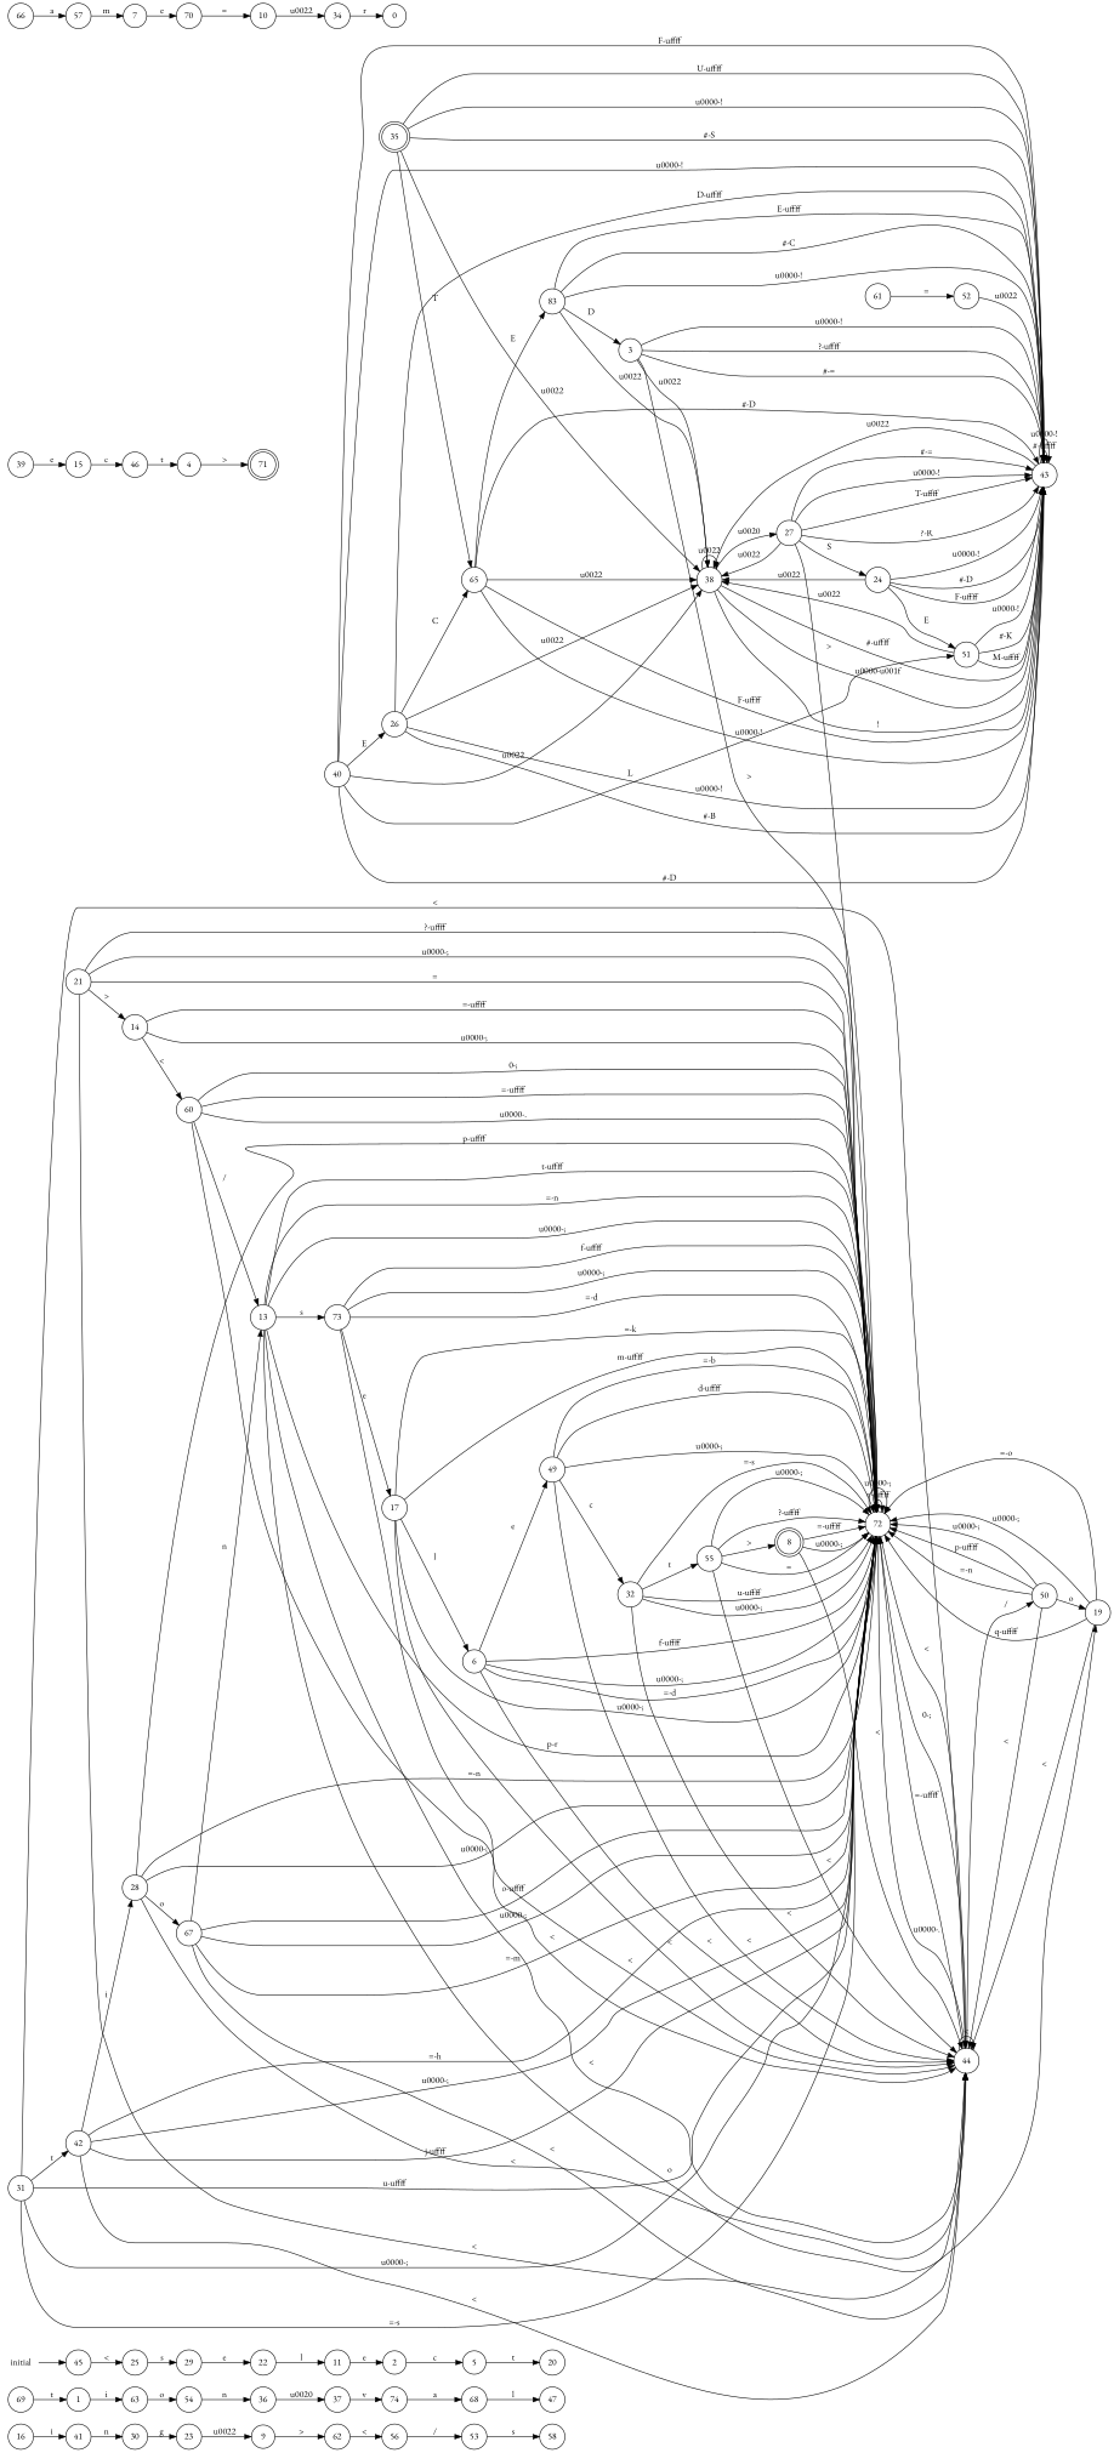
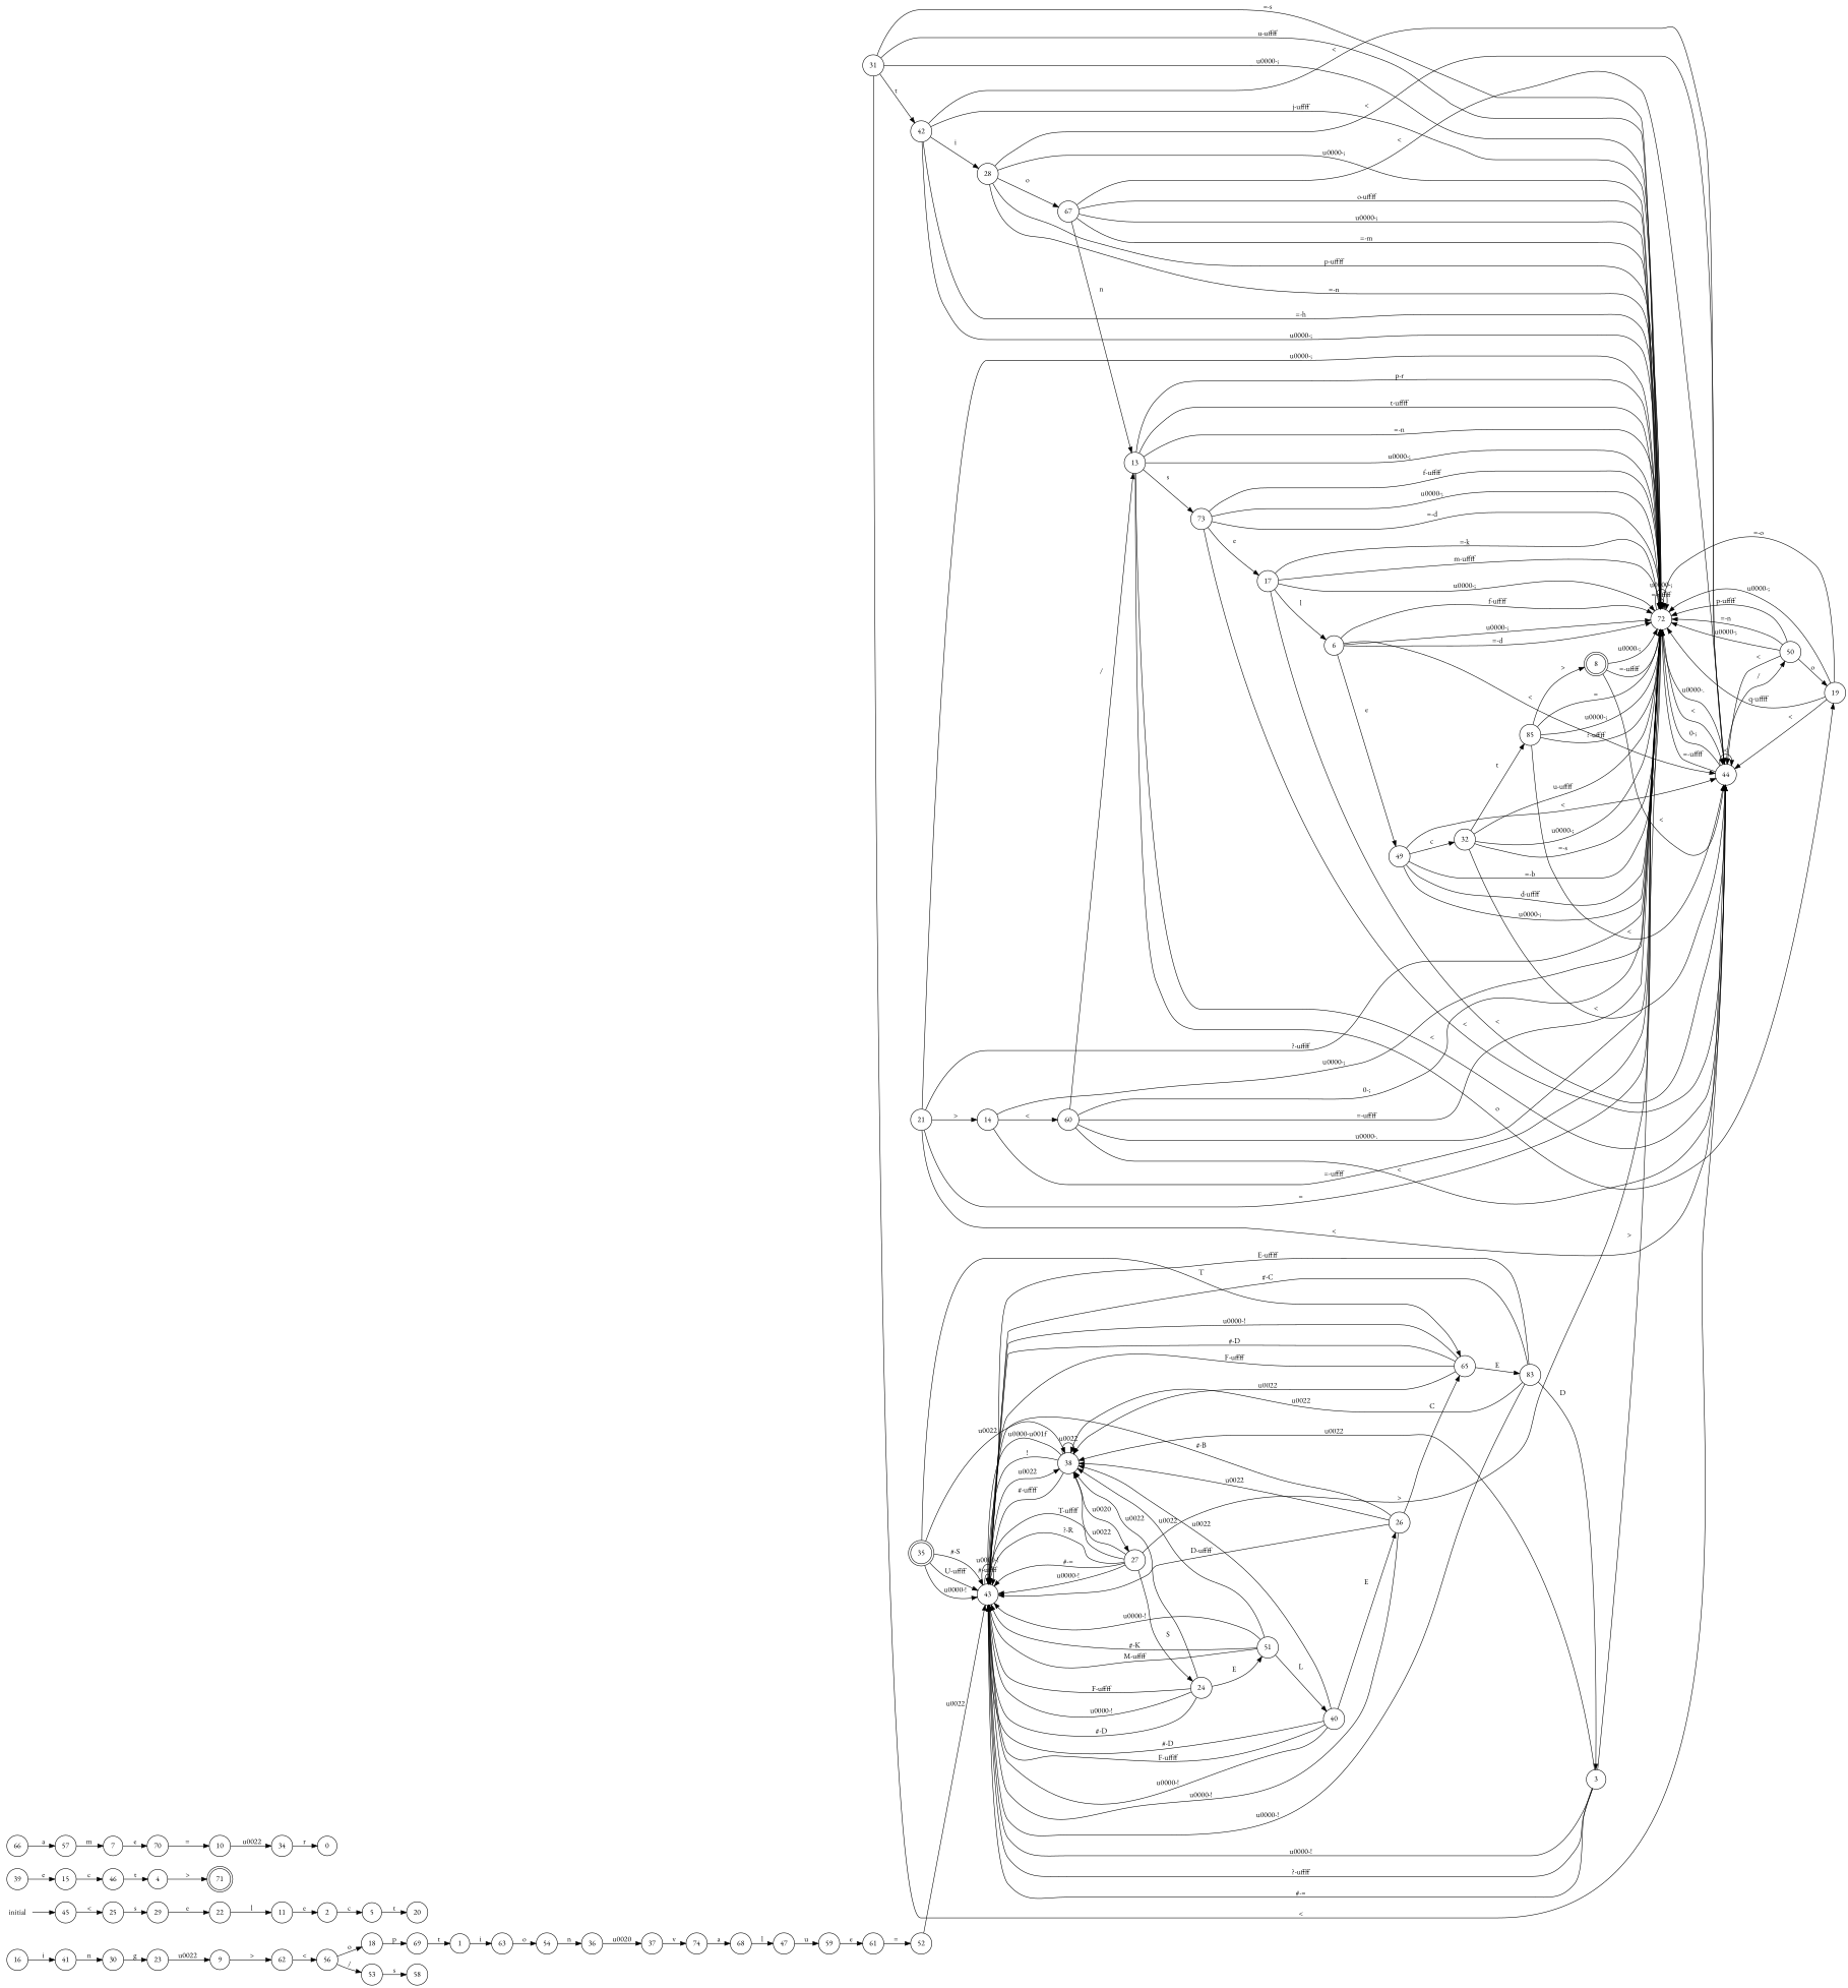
  digraph {
    fontname="EB Garamond"
    rankdir=LR
    node [fontname="EB Garamond" shape=circle]
    edge [fontname="EB Garamond"]
    16
    41
    1
    63
    54
    36
    2
    5
    20
    3
    38
    43
    72
    27
    44
    24
    50
    71 [shape=doublecircle]
    4
    6
    49
    32
-   55
+   55 [label=85]
    19
    7
    70
    10
    34
    8 [shape=doublecircle]
    9
    62
    56
+   18
    53
    0
    11
    39
    15
    46
    13
    73
    17
    31
    42
    14
    60
    30
    23
    69
    28
    66
    57
    21
    22
    51
    40
    26
    25
    29
    65
    35 [shape=doublecircle]
    n62 [label=83]
    67
    37
    74
    68
    47
    45
    initial [shape=plaintext]
+   59
    61
    52
    58
    16 -> 41 [label=i]
    41 -> 30 [label=n]
    1 -> 63 [label=i]
    63 -> 54 [label=o]
    54 -> 36 [label=n]
    36 -> 37 [label="\u0020"]
    2 -> 5 [label=c]
    5 -> 20 [label=t]
    3 -> 38 [label="\u0022"]
    3 -> 43 [label="#-="]
    3 -> 43 [label="\u0000-!"]
    3 -> 43 [label="?-\uffff"]
    3 -> 72 [label=">"]
    38 -> 38 [label="\u0022"]
    38 -> 43 [label="#-\uffff"]
    38 -> 43 [label="\u0000-\u001f"]
    38 -> 43 [label="!"]
    38 -> 27 [label="\u0020"]
    43 -> 38 [label="\u0022"]
    43 -> 43 [label="#-\uffff"]
    43 -> 43 [label="\u0000-!"]
    72 -> 72 [label="=-\uffff"]
    72 -> 72 [label="\u0000-;"]
    72 -> 44 [label="<"]
    27 -> 38 [label="\u0022"]
    27 -> 43 [label="?-R"]
    27 -> 43 [label="#-="]
    27 -> 43 [label="\u0000-!"]
    27 -> 43 [label="T-\uffff"]
    27 -> 72 [label=">"]
    27 -> 24 [label=S]
    44 -> 72 [label="0-;"]
    44 -> 72 [label="=-\uffff"]
    44 -> 72 [label="\u0000-."]
    44 -> 44 [label="<"]
    44 -> 50 [label="/"]
    24 -> 38 [label="\u0022"]
    24 -> 43 [label="#-D"]
    24 -> 43 [label="F-\uffff"]
    24 -> 43 [label="\u0000-!"]
    24 -> 51 [label=E]
    50 -> 72 [label="p-\uffff"]
    50 -> 72 [label="=-n"]
    50 -> 72 [label="\u0000-;"]
    50 -> 44 [label="<"]
    50 -> 19 [label=o]
    4 -> 71 [label=">"]
    6 -> 72 [label="f-\uffff"]
    6 -> 72 [label="\u0000-;"]
    6 -> 72 [label="=-d"]
    6 -> 44 [label="<"]
    6 -> 49 [label=e]
    49 -> 72 [label="=-b"]
    49 -> 72 [label="d-\uffff"]
    49 -> 72 [label="\u0000-;"]
    49 -> 44 [label="<"]
    49 -> 32 [label=c]
    32 -> 72 [label="u-\uffff"]
    32 -> 72 [label="\u0000-;"]
    32 -> 72 [label="=-s"]
    32 -> 44 [label="<"]
    32 -> 55 [label=t]
    55 -> 72 [label="="]
    55 -> 72 [label="\u0000-;"]
    55 -> 72 [label="?-\uffff"]
    55 -> 44 [label="<"]
    55 -> 8 [label=">"]
    19 -> 72 [label="q-\uffff"]
    19 -> 72 [label="=-o"]
    19 -> 72 [label="\u0000-;"]
    19 -> 44 [label="<"]
    7 -> 70 [label=e]
    70 -> 10 [label="="]
    10 -> 34 [label="\u0022"]
    34 -> 0 [label=r]
    8 -> 72 [label="=-\uffff"]
    8 -> 72 [label="\u0000-;"]
    8 -> 44 [label="<"]
    9 -> 62 [label=">"]
    62 -> 56 [label="<"]
+   56 -> 18 [label=o]
    56 -> 53 [label="/"]
+   18 -> 69 [label=p]
    53 -> 58 [label=s]
    11 -> 2 [label=e]
    39 -> 15 [label=e]
    15 -> 46 [label=c]
    46 -> 4 [label=t]
    13 -> 72 [label="p-r"]
    13 -> 72 [label="t-\uffff"]
    13 -> 72 [label="=-n"]
    13 -> 72 [label="\u0000-;"]
    13 -> 44 [label="<"]
    13 -> 19 [label=o]
    13 -> 73 [label=s]
    73 -> 72 [label="f-\uffff"]
    73 -> 72 [label="\u0000-;"]
    73 -> 72 [label="=-d"]
    73 -> 44 [label="<"]
    73 -> 17 [label=e]
    17 -> 72 [label="=-k"]
    17 -> 72 [label="m-\uffff"]
    17 -> 72 [label="\u0000-;"]
    17 -> 44 [label="<"]
    17 -> 6 [label=l]
    31 -> 72 [label="u-\uffff"]
    31 -> 72 [label="\u0000-;"]
    31 -> 72 [label="=-s"]
    31 -> 44 [label="<"]
    31 -> 42 [label=t]
    42 -> 72 [label="=-h"]
    42 -> 72 [label="\u0000-;"]
    42 -> 72 [label="j-\uffff"]
    42 -> 44 [label="<"]
    42 -> 28 [label=i]
    14 -> 72 [label="=-\uffff"]
    14 -> 72 [label="\u0000-;"]
    14 -> 60 [label="<"]
    60 -> 72 [label="0-;"]
    60 -> 72 [label="=-\uffff"]
    60 -> 72 [label="\u0000-."]
    60 -> 44 [label="<"]
    60 -> 13 [label="/"]
    30 -> 23 [label=g]
    23 -> 9 [label="\u0022"]
    69 -> 1 [label=t]
    28 -> 72 [label="p-\uffff"]
    28 -> 72 [label="=-n"]
    28 -> 72 [label="\u0000-;"]
    28 -> 44 [label="<"]
    28 -> 67 [label=o]
    66 -> 57 [label=a]
    57 -> 7 [label=m]
    21 -> 72 [label="="]
    21 -> 72 [label="\u0000-;"]
    21 -> 72 [label="?-\uffff"]
    21 -> 44 [label="<"]
    21 -> 14 [label=">"]
    22 -> 11 [label=l]
    51 -> 38 [label="\u0022"]
    51 -> 43 [label="\u0000-!"]
    51 -> 43 [label="#-K"]
    51 -> 43 [label="M-\uffff"]
-   40 -> 51 [label=L]
+   51 -> 40 [label=L]
    40 -> 38 [label="\u0022"]
    40 -> 43 [label="#-D"]
    40 -> 43 [label="F-\uffff"]
    40 -> 43 [label="\u0000-!"]
    40 -> 26 [label=E]
    26 -> 38 [label="\u0022"]
    26 -> 43 [label="\u0000-!"]
    26 -> 43 [label="#-B"]
    26 -> 43 [label="D-\uffff"]
    26 -> 65 [label=C]
    25 -> 29 [label=s]
    29 -> 22 [label=e]
    65 -> 38 [label="\u0022"]
    65 -> 43 [label="#-D"]
    65 -> 43 [label="F-\uffff"]
    65 -> 43 [label="\u0000-!"]
    65 -> n62 [label=E]
    35 -> 38 [label="\u0022"]
    35 -> 43 [label="\u0000-!"]
    35 -> 43 [label="#-S"]
    35 -> 43 [label="U-\uffff"]
    35 -> 65 [label=T]
    n62 -> 3 [label=D]
    n62 -> 38 [label="\u0022"]
    n62 -> 43 [label="\u0000-!"]
    n62 -> 43 [label="E-\uffff"]
    n62 -> 43 [label="#-C"]
    67 -> 72 [label="o-\uffff"]
    67 -> 72 [label="\u0000-;"]
    67 -> 72 [label="=-m"]
    67 -> 44 [label="<"]
    67 -> 13 [label=n]
    37 -> 74 [label=v]
    74 -> 68 [label=a]
    68 -> 47 [label=l]
+   47 -> 59 [label=u]
    45 -> 25 [label="<"]
    initial -> 45
+   59 -> 61 [label=e]
    61 -> 52 [label="="]
    52 -> 43 [label="\u0022"]
  }
